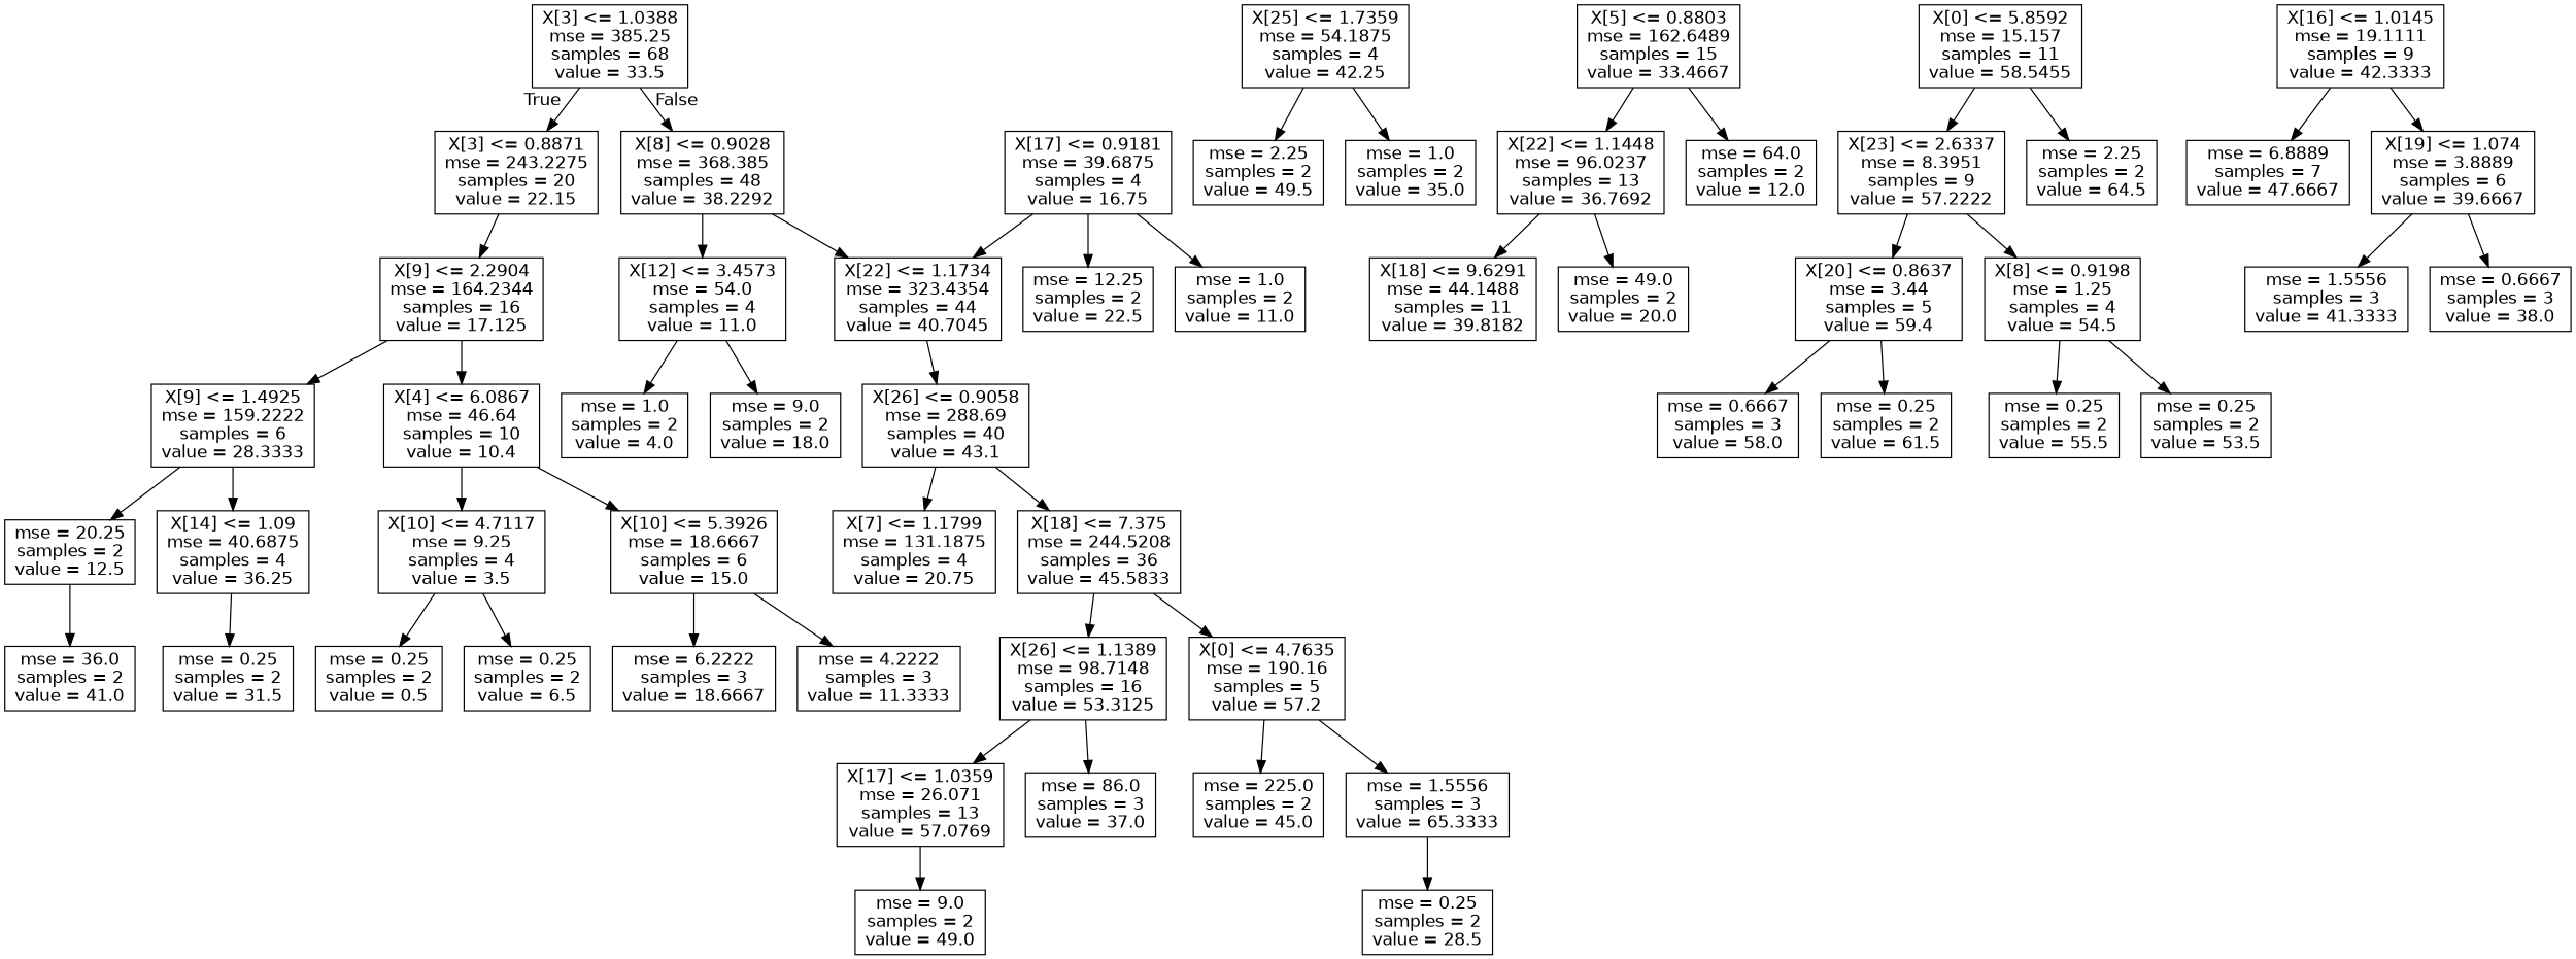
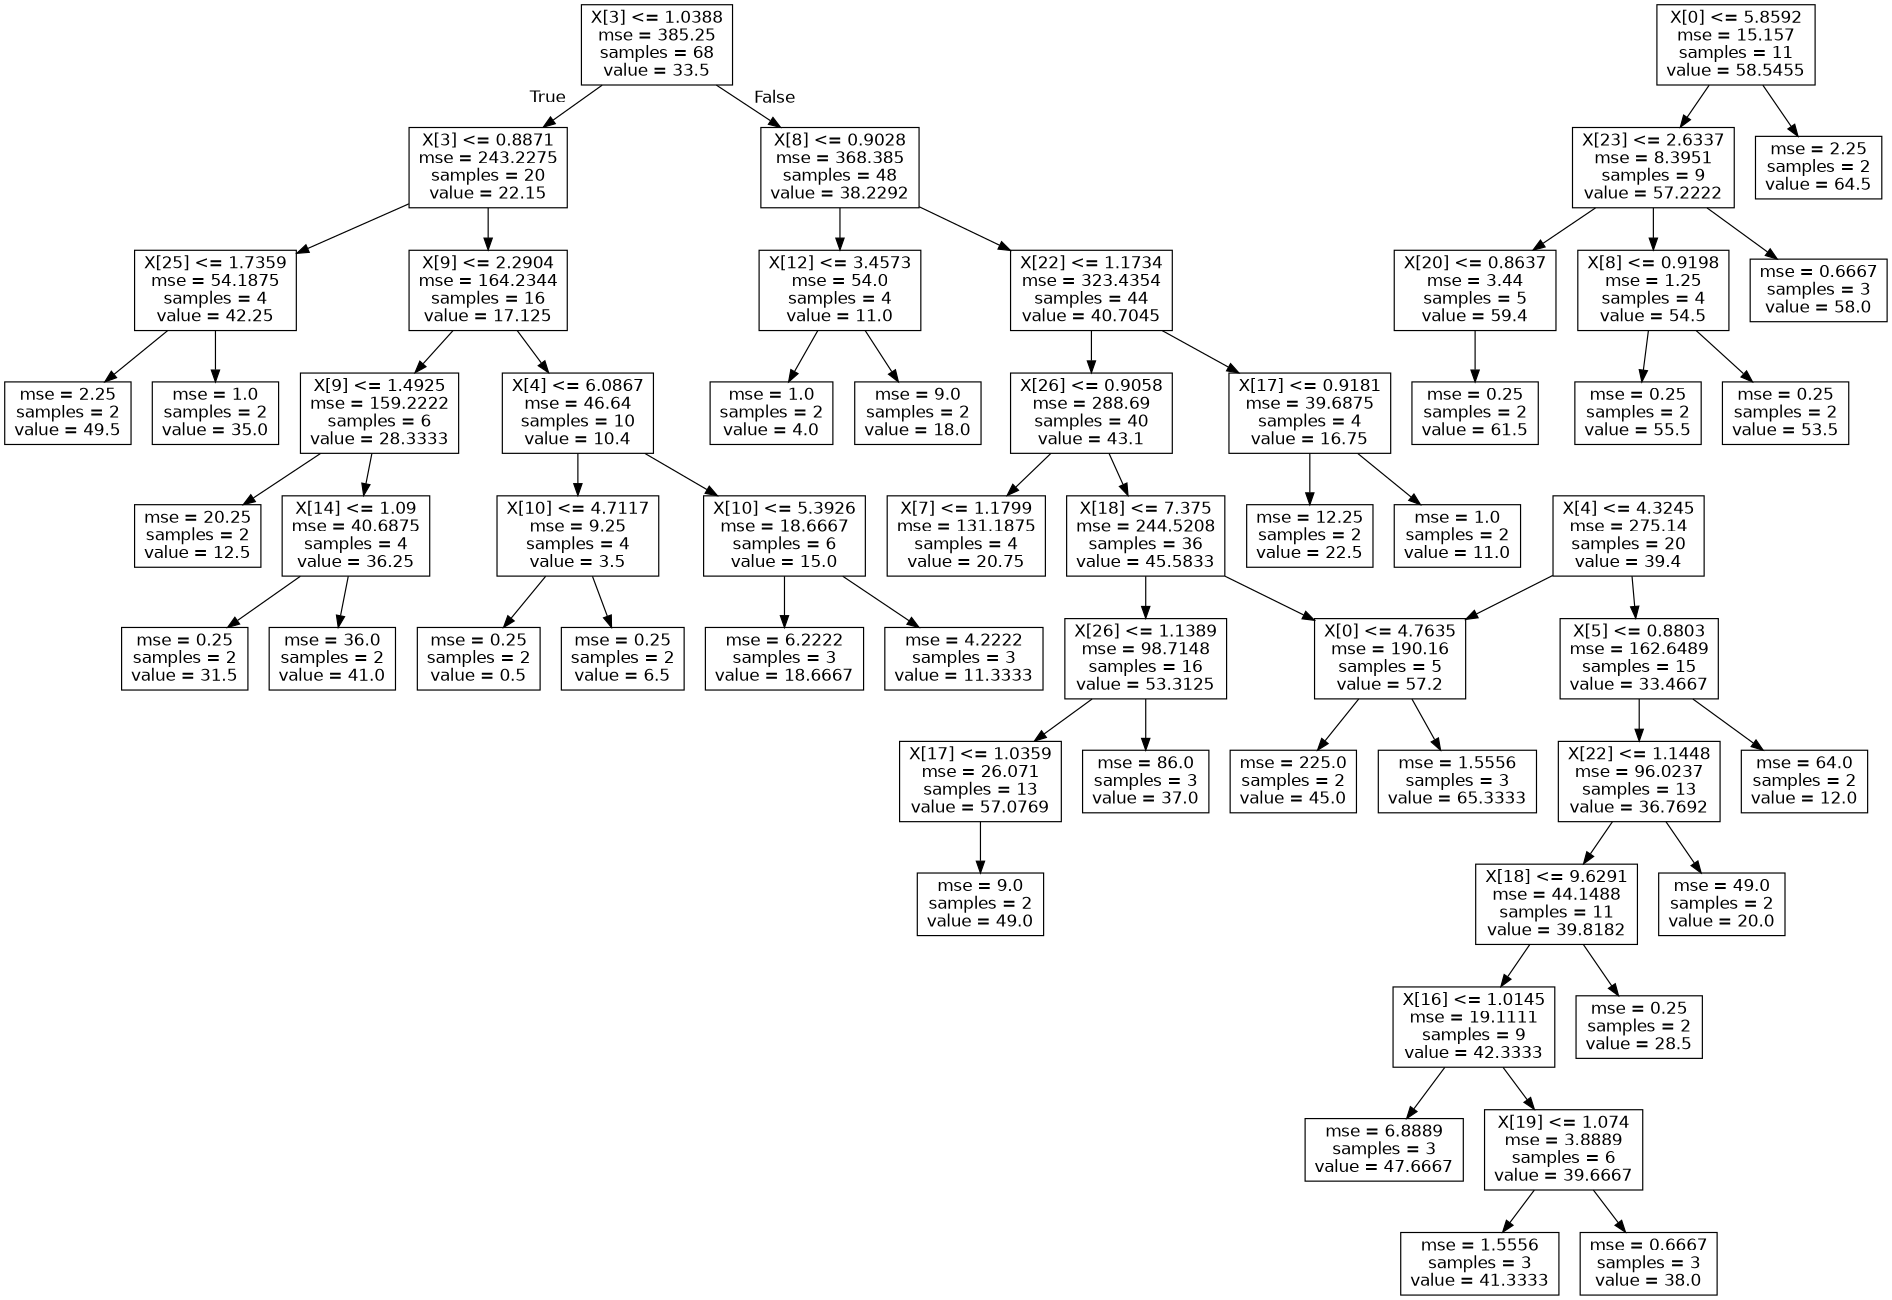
  digraph {
    fontname="DejaVu Sans"
    node [fontname="DejaVu Sans" shape=box]
    edge [fontname="DejaVu Sans"]
    n1 [label="X[3] <= 1.0388\nmse = 385.25\nsamples = 68\nvalue = 33.5"]
    n2 [label="X[3] <= 0.8871\nmse = 243.2275\nsamples = 20\nvalue = 22.15"]
    n3 [label="X[8] <= 0.9028\nmse = 368.385\nsamples = 48\nvalue = 38.2292"]
    n4 [label="X[25] <= 1.7359\nmse = 54.1875\nsamples = 4\nvalue = 42.25"]
    n5 [label="X[9] <= 2.2904\nmse = 164.2344\nsamples = 16\nvalue = 17.125"]
    n6 [label="X[12] <= 3.4573\nmse = 54.0\nsamples = 4\nvalue = 11.0"]
    n7 [label="X[22] <= 1.1734\nmse = 323.4354\nsamples = 44\nvalue = 40.7045"]
    n8 [label="mse = 2.25\nsamples = 2\nvalue = 49.5"]
    n9 [label="mse = 1.0\nsamples = 2\nvalue = 35.0"]
    n10 [label="X[9] <= 1.4925\nmse = 159.2222\nsamples = 6\nvalue = 28.3333"]
    n11 [label="X[4] <= 6.0867\nmse = 46.64\nsamples = 10\nvalue = 10.4"]
    n12 [label="mse = 20.25\nsamples = 2\nvalue = 12.5"]
    n13 [label="X[14] <= 1.09\nmse = 40.6875\nsamples = 4\nvalue = 36.25"]
    n14 [label="X[10] <= 4.7117\nmse = 9.25\nsamples = 4\nvalue = 3.5"]
    n15 [label="X[10] <= 5.3926\nmse = 18.6667\nsamples = 6\nvalue = 15.0"]
    n16 [label="mse = 0.25\nsamples = 2\nvalue = 31.5"]
    n17 [label="mse = 36.0\nsamples = 2\nvalue = 41.0"]
    n18 [label="mse = 0.25\nsamples = 2\nvalue = 0.5"]
    n19 [label="mse = 0.25\nsamples = 2\nvalue = 6.5"]
    n20 [label="mse = 6.2222\nsamples = 3\nvalue = 18.6667"]
    n21 [label="mse = 4.2222\nsamples = 3\nvalue = 11.3333"]
    n22 [label="mse = 1.0\nsamples = 2\nvalue = 4.0"]
    n23 [label="mse = 9.0\nsamples = 2\nvalue = 18.0"]
    n24 [label="X[26] <= 0.9058\nmse = 288.69\nsamples = 40\nvalue = 43.1"]
    n25 [label="X[17] <= 0.9181\nmse = 39.6875\nsamples = 4\nvalue = 16.75"]
    n26 [label="X[7] <= 1.1799\nmse = 131.1875\nsamples = 4\nvalue = 20.75"]
    n27 [label="X[18] <= 7.375\nmse = 244.5208\nsamples = 36\nvalue = 45.5833"]
    n28 [label="mse = 12.25\nsamples = 2\nvalue = 22.5"]
    n29 [label="mse = 1.0\nsamples = 2\nvalue = 11.0"]
    n30 [label="X[26] <= 1.1389\nmse = 98.7148\nsamples = 16\nvalue = 53.3125"]
    n31 [label="X[0] <= 4.7635\nmse = 190.16\nsamples = 5\nvalue = 57.2"]
    n32 [label="X[17] <= 1.0359\nmse = 26.071\nsamples = 13\nvalue = 57.0769"]
    n33 [label="mse = 86.0\nsamples = 3\nvalue = 37.0"]
+   n34 [label="X[4] <= 4.3245\nmse = 275.14\nsamples = 20\nvalue = 39.4"]
    n35 [label="X[5] <= 0.8803\nmse = 162.6489\nsamples = 15\nvalue = 33.4667"]
    n36 [label="mse = 9.0\nsamples = 2\nvalue = 49.0"]
    n37 [label="X[0] <= 5.8592\nmse = 15.157\nsamples = 11\nvalue = 58.5455"]
    n38 [label="X[23] <= 2.6337\nmse = 8.3951\nsamples = 9\nvalue = 57.2222"]
    n39 [label="mse = 2.25\nsamples = 2\nvalue = 64.5"]
    n40 [label="X[20] <= 0.8637\nmse = 3.44\nsamples = 5\nvalue = 59.4"]
    n41 [label="X[8] <= 0.9198\nmse = 1.25\nsamples = 4\nvalue = 54.5"]
    n42 [label="mse = 0.6667\nsamples = 3\nvalue = 58.0"]
    n43 [label="mse = 0.25\nsamples = 2\nvalue = 61.5"]
    n44 [label="mse = 0.25\nsamples = 2\nvalue = 55.5"]
    n45 [label="mse = 0.25\nsamples = 2\nvalue = 53.5"]
    n46 [label="mse = 225.0\nsamples = 2\nvalue = 45.0"]
    n47 [label="mse = 1.5556\nsamples = 3\nvalue = 65.3333"]
    n48 [label="X[22] <= 1.1448\nmse = 96.0237\nsamples = 13\nvalue = 36.7692"]
    n49 [label="mse = 64.0\nsamples = 2\nvalue = 12.0"]
    n50 [label="X[18] <= 9.6291\nmse = 44.1488\nsamples = 11\nvalue = 39.8182"]
    n51 [label="mse = 49.0\nsamples = 2\nvalue = 20.0"]
    n52 [label="X[16] <= 1.0145\nmse = 19.1111\nsamples = 9\nvalue = 42.3333"]
    n53 [label="mse = 0.25\nsamples = 2\nvalue = 28.5"]
-   n54 [label="mse = 6.8889\nsamples = 7\nvalue = 47.6667"]
+   n54 [label="mse = 6.8889\nsamples = 3\nvalue = 47.6667"]
    n55 [label="X[19] <= 1.074\nmse = 3.8889\nsamples = 6\nvalue = 39.6667"]
    n56 [label="mse = 1.5556\nsamples = 3\nvalue = 41.3333"]
    n57 [label="mse = 0.6667\nsamples = 3\nvalue = 38.0"]
    n1 -> n2 [headlabel=True labelangle=45 labeldistance=2.5]
    n1 -> n3 [headlabel=False labelangle=-45 labeldistance=2.5]
+   n2 -> n4
    n2 -> n5
    n3 -> n6
    n3 -> n7
    n4 -> n8
    n4 -> n9
    n5 -> n10
    n5 -> n11
    n6 -> n22
    n6 -> n23
    n7 -> n24
-   n25 -> n7
+   n7 -> n25
    n10 -> n12
    n10 -> n13
    n11 -> n14
    n11 -> n15
    n13 -> n16
-   n12 -> n17
+   n13 -> n17
    n14 -> n18
    n14 -> n19
    n15 -> n20
    n15 -> n21
    n24 -> n26
    n24 -> n27
    n25 -> n28
    n25 -> n29
    n27 -> n30
    n27 -> n31
    n30 -> n32
    n30 -> n33
    n31 -> n46
    n31 -> n47
    n32 -> n36
+   n34 -> n31
+   n34 -> n35
    n35 -> n48
    n35 -> n49
    n37 -> n38
    n37 -> n39
    n38 -> n40
    n38 -> n41
-   n40 -> n42
+   n38 -> n42
    n40 -> n43
    n41 -> n44
    n41 -> n45
    n48 -> n50
    n48 -> n51
-   n47 -> n53
+   n50 -> n52
+   n50 -> n53
    n52 -> n54
    n52 -> n55
    n55 -> n56
    n55 -> n57
  }
